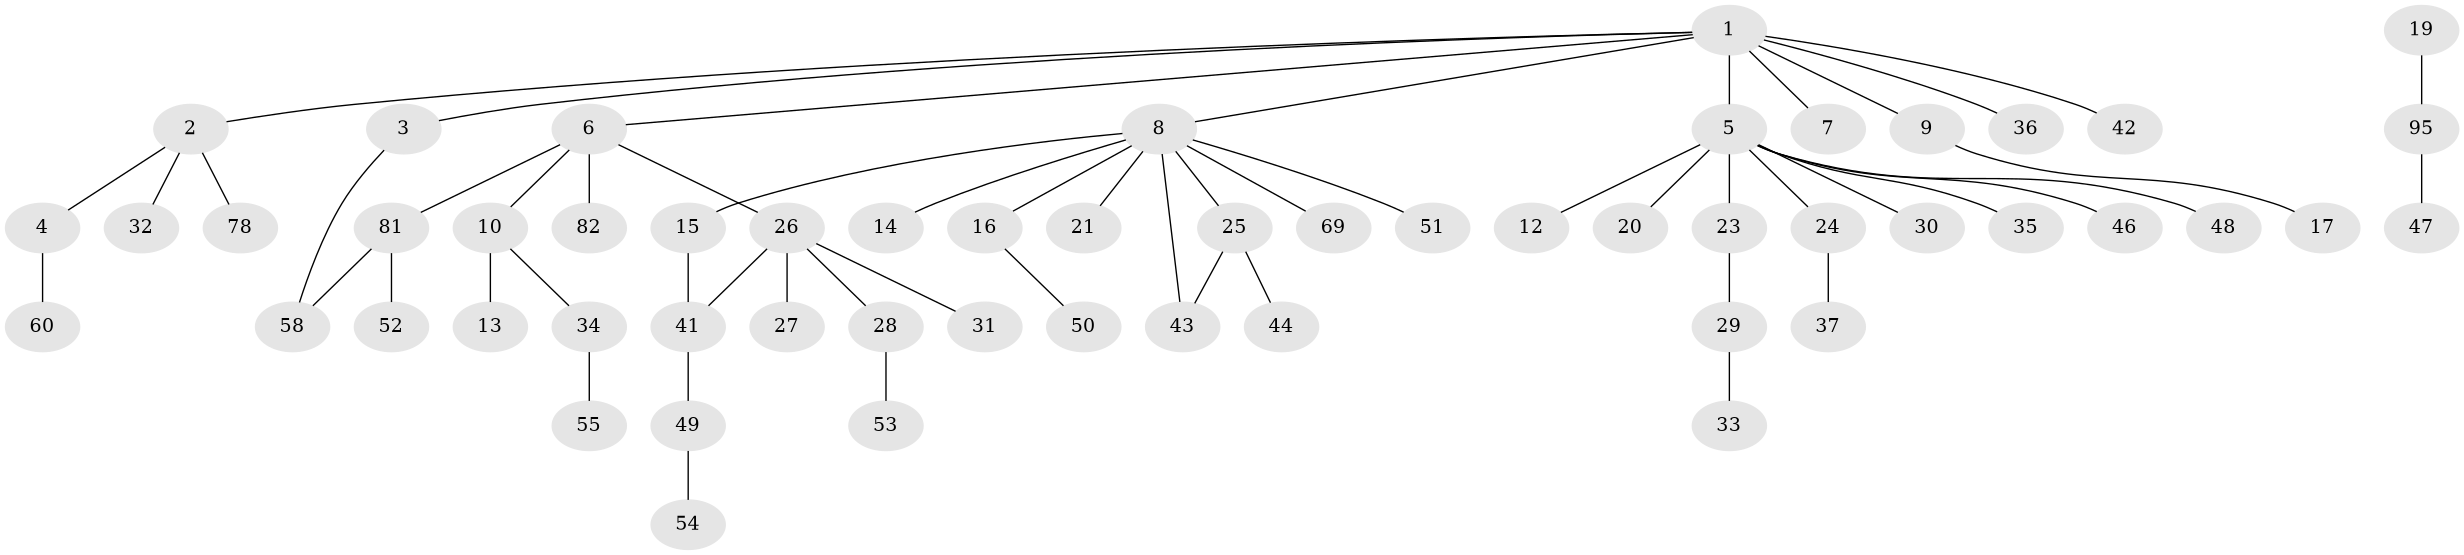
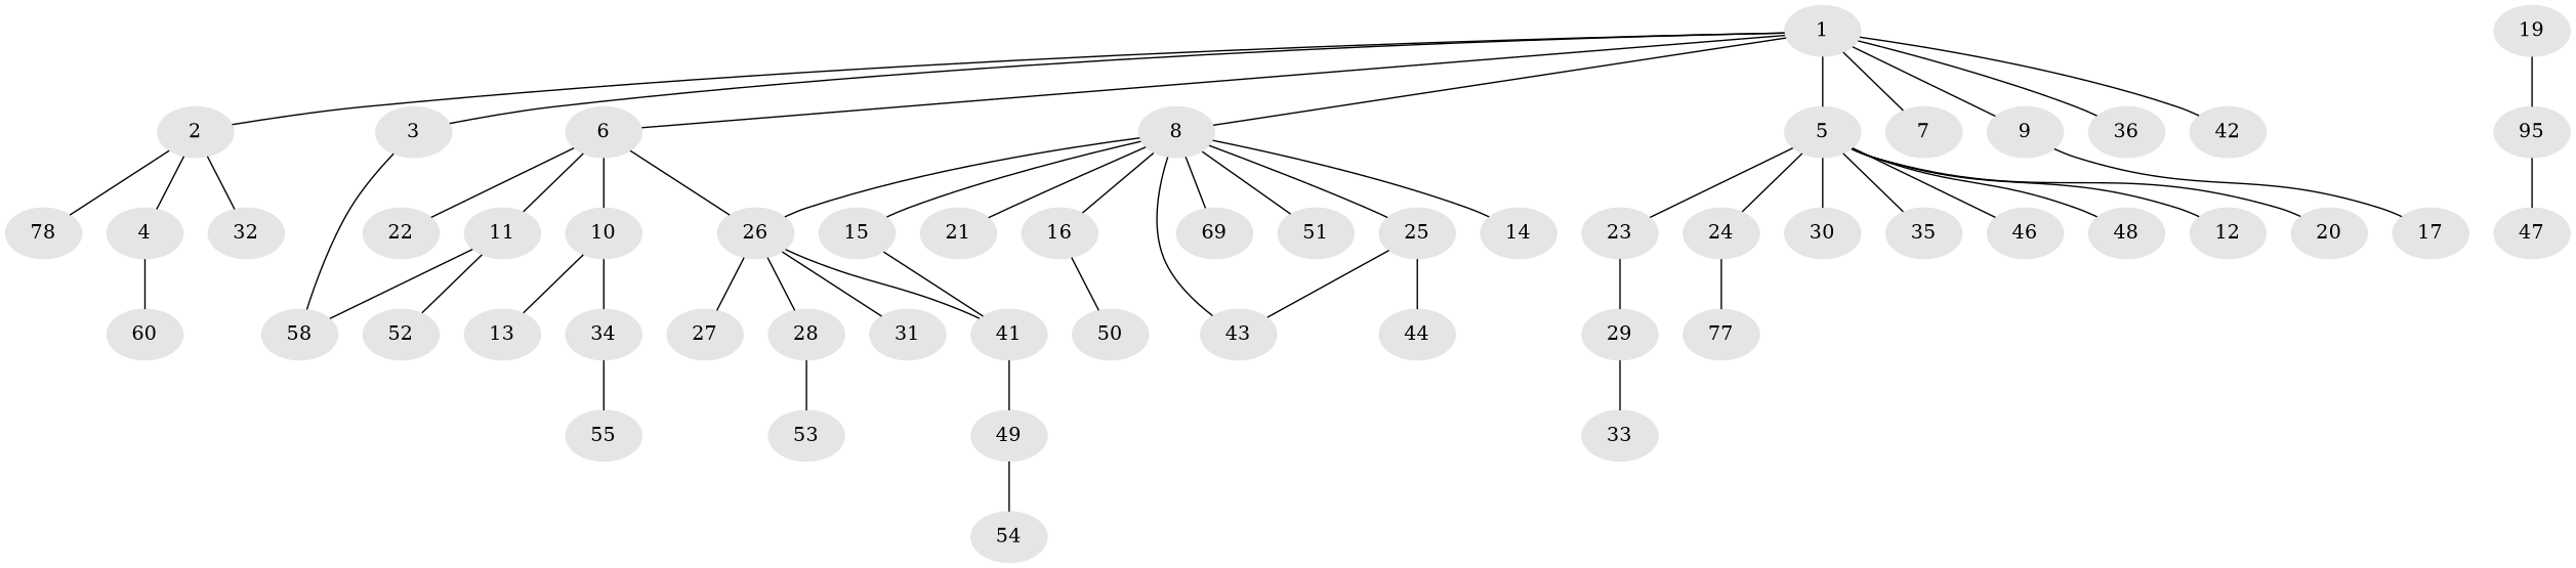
  graph {
    node [color=gray90 style=filled]
    1
    2
    3
    5
    6
    7
    8
    9
    36
    42
    4
    32
    n13 [label=78]
    n14 [label=58]
    12
    20
    23
    24
    30
    35
    46
    48
    10
-   11 [label=81]
-   22 [label=82]
+   11
+   22
    26
    14
    15
    16
    21
    25
    n32 [label=69]
    43
    51
    17
    n36 [label=60]
    n37 [label=95]
    19
    29
-   37
+   37 [label=77]
    13
    34
    52
    41
    27
    28
    31
    50
    44
    55
    49
    47
    33
    53
    54
    1 -- 2
    1 -- 3
    1 -- 5
    1 -- 6
    1 -- 7
    1 -- 8
    1 -- 9
    1 -- 36
    1 -- 42
    2 -- 4
    2 -- 32
    2 -- n13
    3 -- n14
    5 -- 12
    5 -- 20
    5 -- 23
    5 -- 24
    5 -- 30
    5 -- 35
    5 -- 46
    5 -- 48
    6 -- 10
    6 -- 11
    6 -- 22
    6 -- 26
+   8 -- 26
    8 -- 14
    8 -- 15
    8 -- 16
    8 -- 21
    8 -- 25
    8 -- n32
    8 -- 43
    8 -- 51
    9 -- 17
    4 -- n36
    23 -- 29
    24 -- 37
    10 -- 13
    10 -- 34
    11 -- n14
    11 -- 52
    26 -- 41
    26 -- 27
    26 -- 28
    26 -- 31
    15 -- 41
    16 -- 50
    25 -- 43
    25 -- 44
    n37 -- 47
    19 -- n37
    29 -- 33
    34 -- 55
    41 -- 49
    28 -- 53
    49 -- 54
  }
